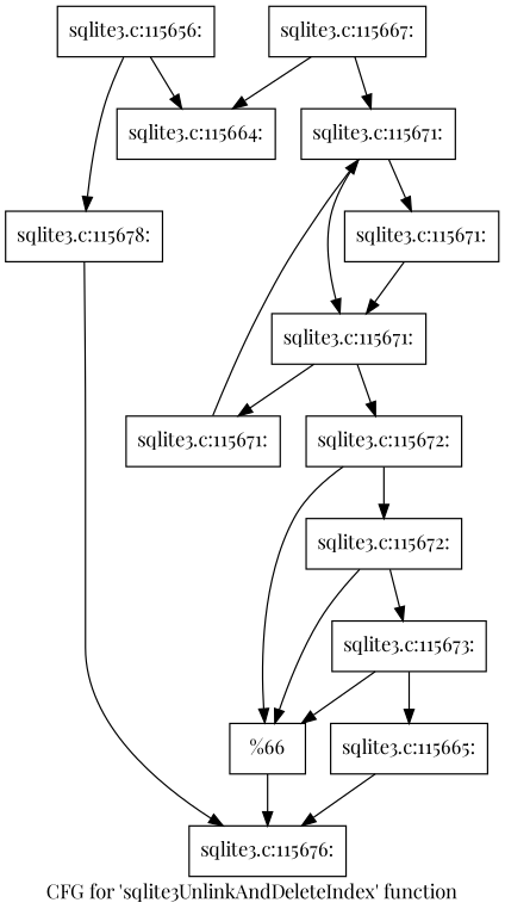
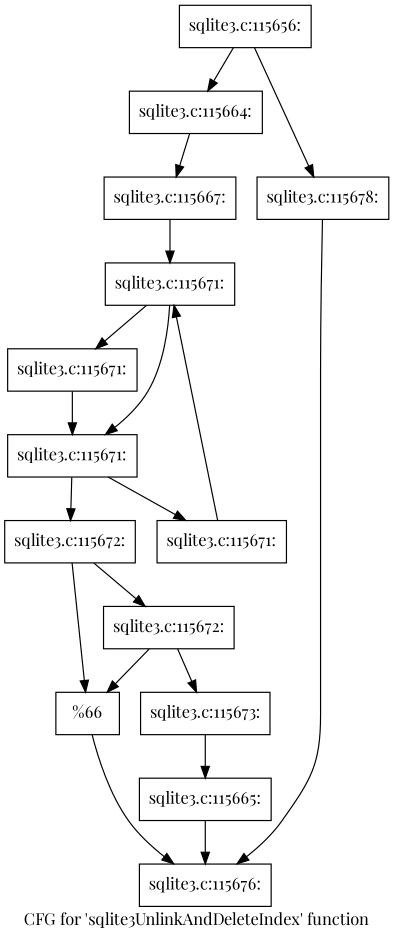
  digraph {
    fontname="Playfair Display"
    label="CFG for 'sqlite3UnlinkAndDeleteIndex' function"
    node [fontname="Playfair Display" shape=record]
    edge [fontname="Playfair Display"]
    n1 [label="{sqlite3.c:115656:}"]
    n2 [label="{sqlite3.c:115664:}"]
    n3 [label="{sqlite3.c:115678:}"]
    n4 [label="{sqlite3.c:115667:}"]
    n5 [label="{sqlite3.c:115676:}"]
    n6 [label="{sqlite3.c:115665:}"]
    n7 [label="{sqlite3.c:115671:}"]
    n8 [label="{sqlite3.c:115671:}"]
    n9 [label="{sqlite3.c:115671:}"]
    n10 [label="{sqlite3.c:115671:}"]
    n11 [label="{sqlite3.c:115672:}"]
    n12 [label="{sqlite3.c:115672:}"]
    n13 [label="{%66}"]
    n14 [label="{sqlite3.c:115673:}"]
    n1 -> n2
    n1 -> n3
-   n4 -> n2
+   n2 -> n4
    n3 -> n5
    n4 -> n7
    n6 -> n5
    n7 -> n8
    n7 -> n9
    n8 -> n9
    n9 -> n10
    n9 -> n11
    n10 -> n7
    n11 -> n12
    n11 -> n13
    n12 -> n13
    n12 -> n14
    n13 -> n5
    n14 -> n6
-   n14 -> n13
  }
